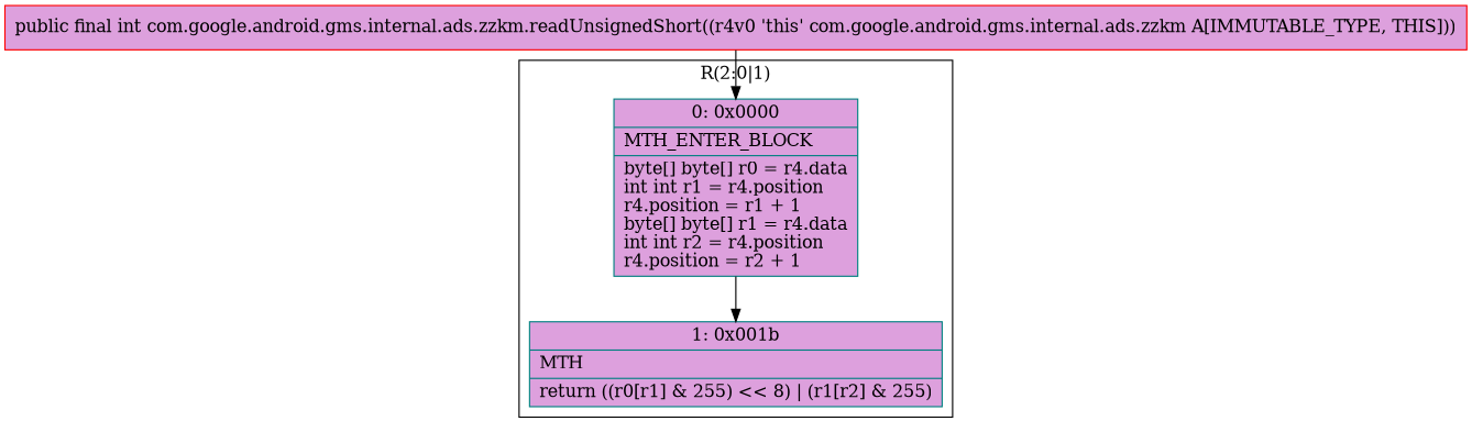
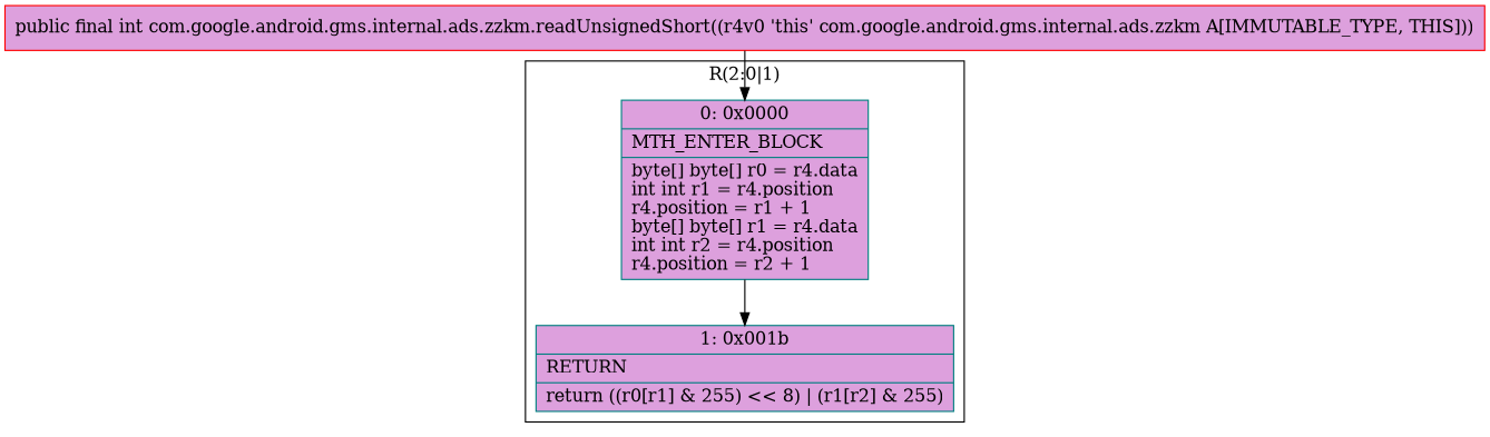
  digraph {
    node [color=teal shape=record style=filled fillcolor=plum]
    n1 [label="{0\:\ 0x0000|MTH_ENTER_BLOCK\l|byte[] byte[] r0 = r4.data\lint int r1 = r4.position\lr4.position = r1 + 1\lbyte[] byte[] r1 = r4.data\lint int r2 = r4.position\lr4.position = r2 + 1\l}"]
-   n2 [label="{1\:\ 0x001b|MTH\l|return ((r0[r1] & 255) \<\< 8) \| (r1[r2] & 255)\l}"]
+   n2 [label="{1\:\ 0x001b|RETURN\l|return ((r0[r1] & 255) \<\< 8) \| (r1[r2] & 255)\l}"]
    n3 [label="{public final int com.google.android.gms.internal.ads.zzkm.readUnsignedShort((r4v0 'this' com.google.android.gms.internal.ads.zzkm A[IMMUTABLE_TYPE, THIS])) }" color=red]
    subgraph cluster_1 {
      label="R(2:0|1)"
      n1
      n2
    }
    n1 -> n2
    n3 -> n1
  }
